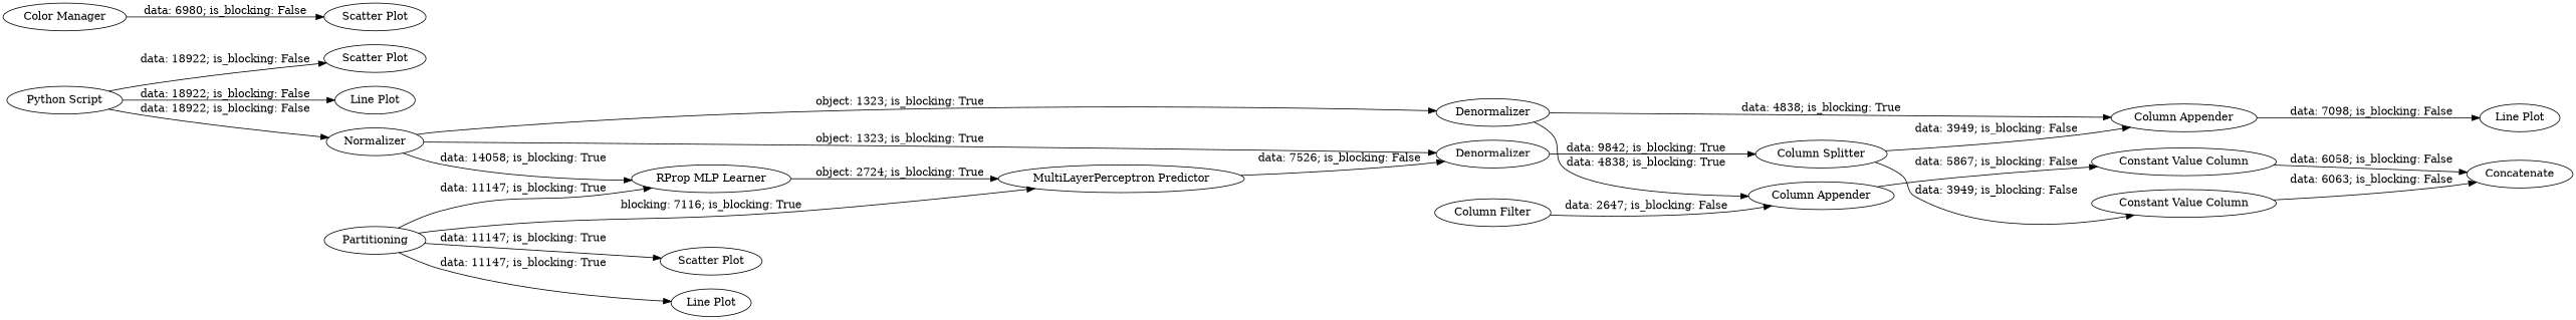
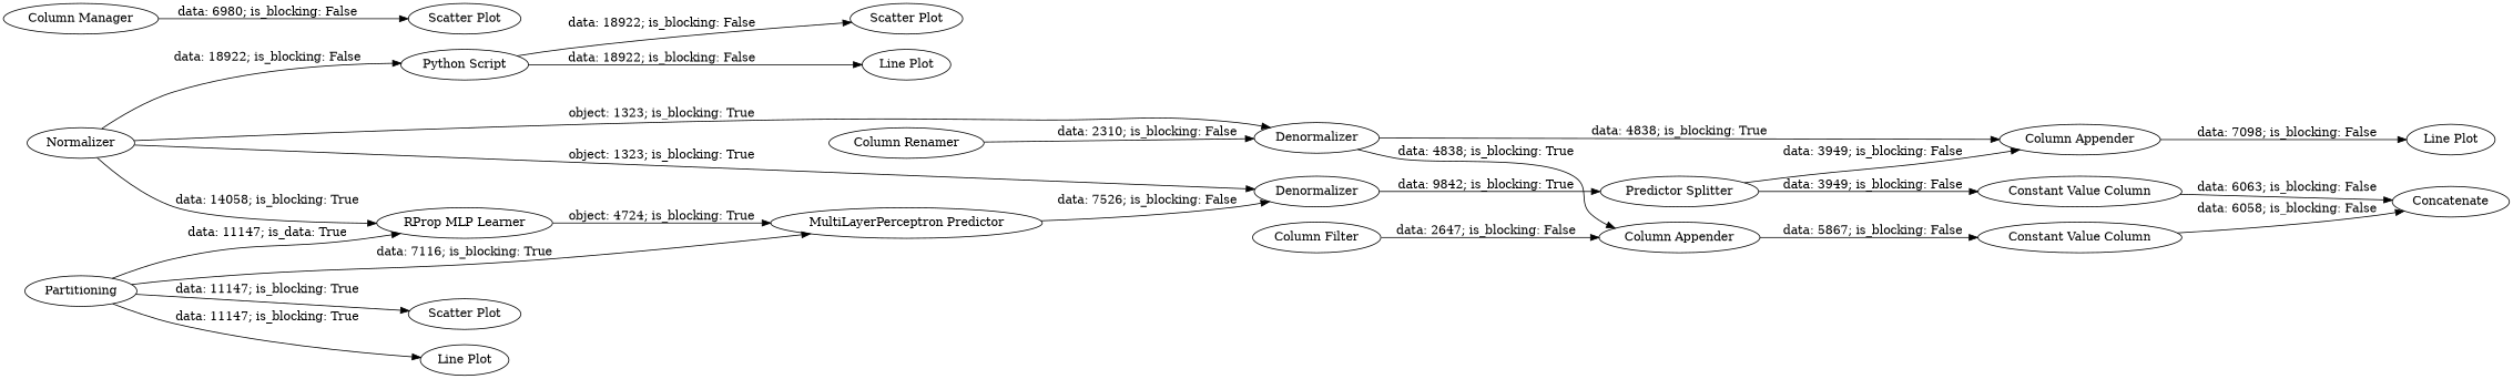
  digraph {
    rankdir=LR
    n1 [label="Python Script"]
    n2 [label="Scatter Plot"]
    n3 [label="Line Plot"]
    n4 [label=Normalizer]
    n5 [label=Denormalizer]
    n6 [label="RProp MLP Learner"]
    n7 [label=Denormalizer]
    n8 [label="Scatter Plot"]
    n9 [label="MultiLayerPerceptron Predictor"]
-   n10 [label="Column Splitter"]
+   n10 [label="Predictor Splitter"]
    n11 [label="Column Appender"]
    n12 [label="Constant Value Column"]
    n13 [label=Concatenate]
    n14 [label="Column Appender"]
    n15 [label="Constant Value Column"]
    n16 [label="Scatter Plot"]
    n17 [label="Column Filter"]
-   n18 [label="Color Manager"]
+   n18 [label="Column Manager"]
    n19 [label="Line Plot"]
    n20 [label="Line Plot"]
+   n21 [label="Column Renamer"]
    n22 [label=Partitioning]
    n1 -> n2 [label="data: 18922; is_blocking: False"]
    n1 -> n3 [label="data: 18922; is_blocking: False"]
-   n1 -> n4 [label="data: 18922; is_blocking: False"]
+   n4 -> n1 [label="data: 18922; is_blocking: False"]
    n4 -> n5 [label="object: 1323; is_blocking: True"]
    n4 -> n6 [label="data: 14058; is_blocking: True"]
    n4 -> n7 [label="object: 1323; is_blocking: True"]
    n5 -> n10 [label="data: 9842; is_blocking: True"]
-   n6 -> n9 [label="object: 2724; is_blocking: True"]
+   n6 -> n9 [label="object: 4724; is_blocking: True"]
    n7 -> n11 [label="data: 4838; is_blocking: True"]
    n7 -> n14 [label="data: 4838; is_blocking: True"]
    n9 -> n5 [label="data: 7526; is_blocking: False"]
    n10 -> n14 [label="data: 3949; is_blocking: False"]
    n10 -> n15 [label="data: 3949; is_blocking: False"]
    n11 -> n12 [label="data: 5867; is_blocking: False"]
    n12 -> n13 [label="data: 6058; is_blocking: False"]
    n14 -> n20 [label="data: 7098; is_blocking: False"]
    n15 -> n13 [label="data: 6063; is_blocking: False"]
    n17 -> n11 [label="data: 2647; is_blocking: False"]
    n18 -> n16 [label="data: 6980; is_blocking: False"]
-   n22 -> n6 [label="data: 11147; is_blocking: True"]
+   n21 -> n7 [label="data: 2310; is_blocking: False"]
+   n22 -> n6 [label="data: 11147; is_data: True"]
    n22 -> n8 [label="data: 11147; is_blocking: True"]
-   n22 -> n9 [label="blocking: 7116; is_blocking: True"]
+   n22 -> n9 [label="data: 7116; is_blocking: True"]
    n22 -> n19 [label="data: 11147; is_blocking: True"]
  }
